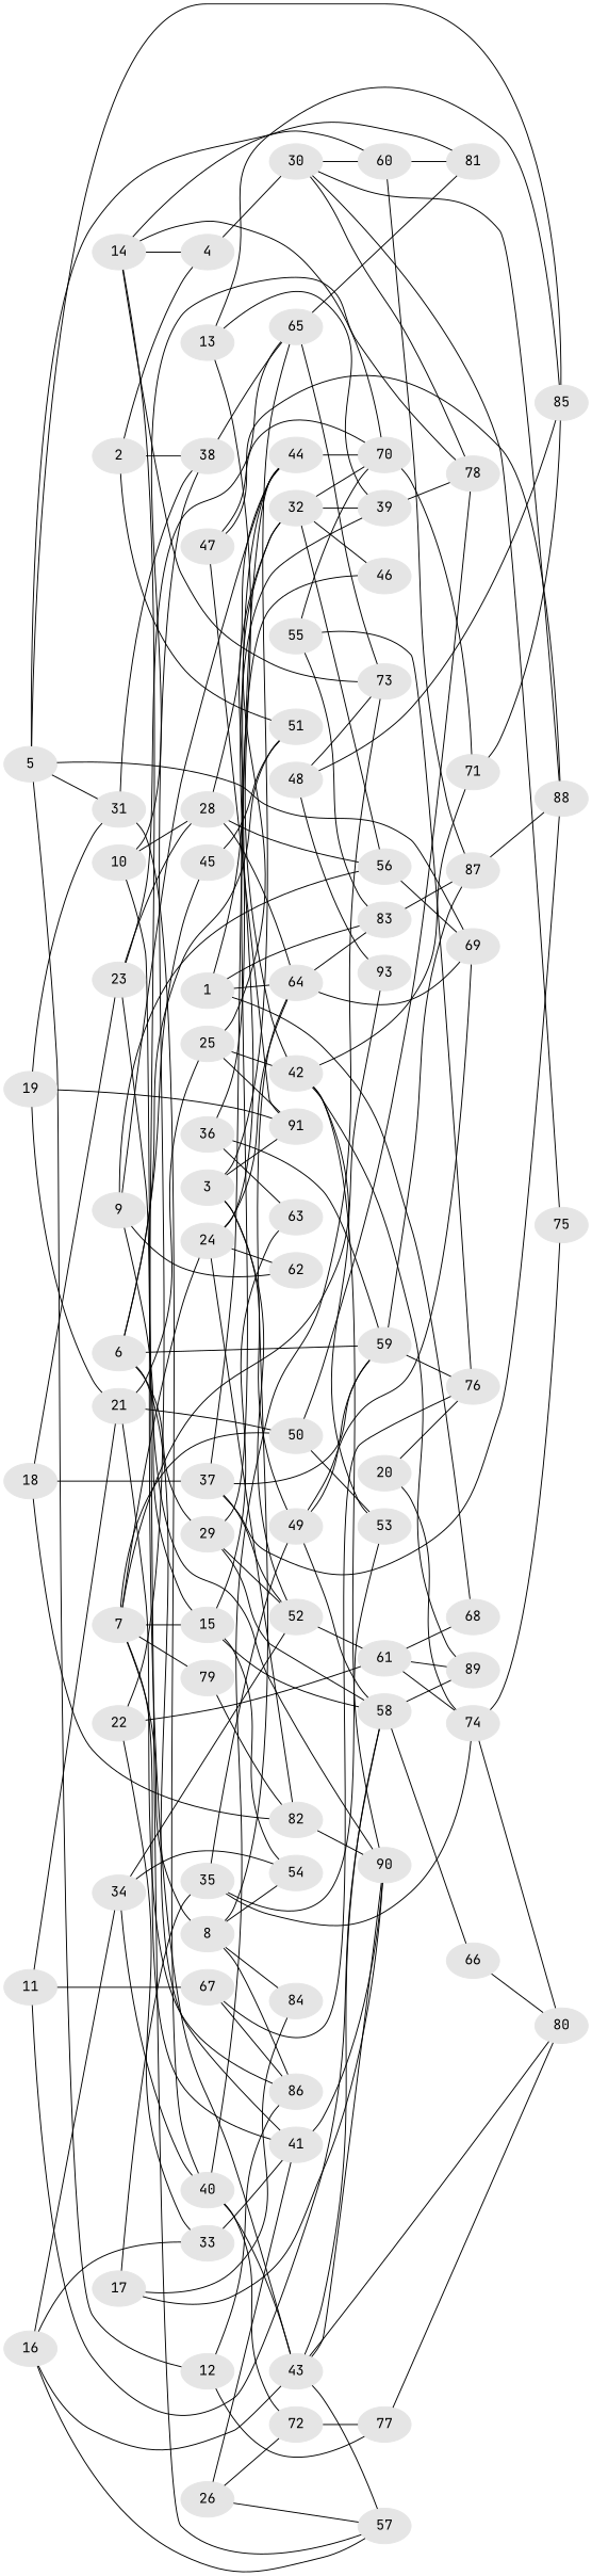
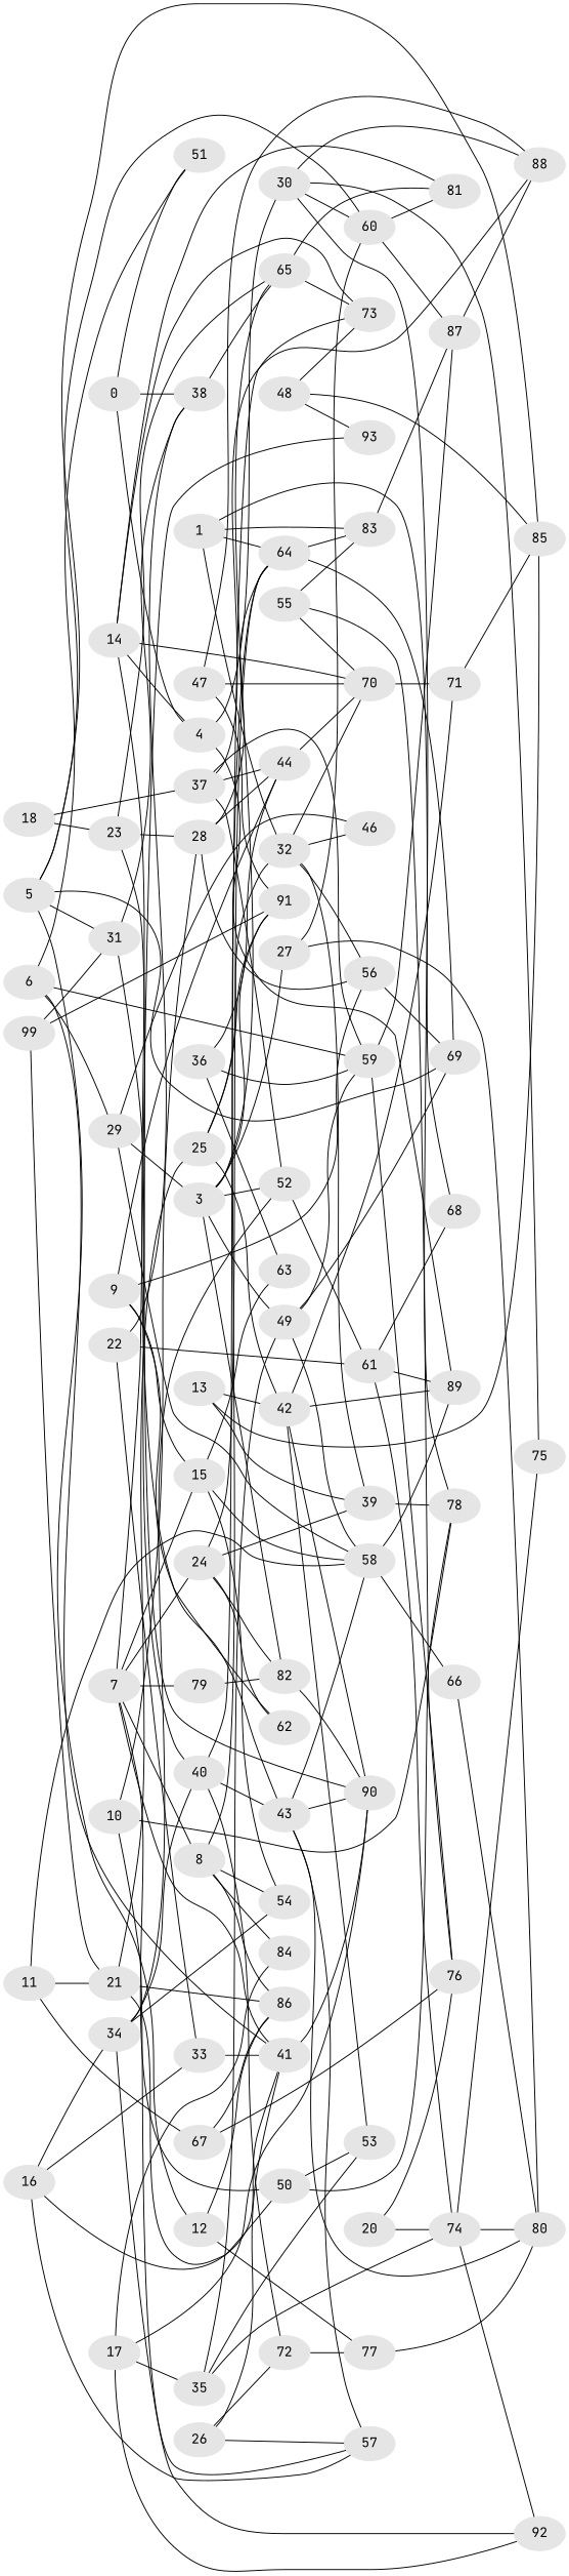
  graph {
    fontname="JetBrains Mono"
    rankdir=LR
    node [color=gray90 fontname="JetBrains Mono" style=filled]
    edge [fontname="JetBrains Mono"]
    1
    32
    64
    68
    83
    56
    39
    70
    46
    69
    87
-   2
+   2 [label=0]
    4
    38
    51
    30
    89
    65
    3
+   27
    49
    52
    91
    60
    80
    59
    58
    61
    73
    81
    78
    75
    88
    5
    12
    31
    85
    86
    77
    40
    6
    29
    41
-   45
    90
    76
    7
    8
    15
    24
    50
    79
    93
    54
    84
    63
    62
    82
    53
    9
    44
    10
    28
    57
    11
    21
    67
    25
    66
    13
    42
    71
    14
    43
    16
    33
    34
+   92
    17
    35
    74
    18
    23
    37
-   19
+   19 [label=99]
    20
    22
    26
    72
    36
    47
    48
    55
    1 -- 32
    1 -- 64
    1 -- 68
    1 -- 83
    32 -- 56
    32 -- 39
    32 -- 70
    32 -- 46
    64 -- 83
    64 -- 69
    83 -- 87
    56 -- 69
    39 -- 78
    70 -- 71
    87 -- 88
    2 -- 4
    2 -- 38
    2 -- 51
    4 -- 30
+   4 -- 89
    38 -- 65
    30 -- 60
    30 -- 78
    30 -- 75
    30 -- 88
    65 -- 73
    65 -- 81
    3 -- 65
+   3 -- 27
    3 -- 49
    3 -- 52
    3 -- 91
+   27 -- 60
+   27 -- 80
    49 -- 69
    49 -- 59
    49 -- 58
    52 -- 61
    60 -- 87
    60 -- 81
    59 -- 87
    59 -- 76
    58 -- 89
    58 -- 66
    61 -- 68
    61 -- 89
    61 -- 74
    5 -- 69
    5 -- 60
    5 -- 12
    5 -- 31
    5 -- 85
    12 -- 86
    12 -- 77
    31 -- 38
    31 -- 40
    77 -- 80
    40 -- 73
    40 -- 43
    40 -- 72
    6 -- 51
    6 -- 59
    6 -- 29
    6 -- 41
-   6 -- 45
    29 -- 46
-   29 -- 52
+   29 -- 3
    29 -- 58
    41 -- 90
-   45 -- 51
    7 -- 41
    7 -- 8
    7 -- 15
    7 -- 24
    7 -- 50
    7 -- 79
    7 -- 93
    8 -- 64
    8 -- 86
    8 -- 54
    8 -- 84
    15 -- 58
    15 -- 54
    15 -- 63
    24 -- 64
    24 -- 39
    24 -- 62
    24 -- 82
    50 -- 78
    50 -- 53
    79 -- 82
    82 -- 90
    9 -- 56
    9 -- 15
    9 -- 62
    9 -- 44
    44 -- 70
    10 -- 78
    10 -- 28
    10 -- 57
    28 -- 64
    28 -- 56
    28 -- 44
    11 -- 58
    11 -- 21
    11 -- 67
    21 -- 86
    21 -- 50
    21 -- 25
    67 -- 86
    67 -- 76
    25 -- 32
    25 -- 91
    25 -- 42
    66 -- 80
    13 -- 39
    13 -- 85
    13 -- 42
    42 -- 89
    42 -- 90
    42 -- 53
    42 -- 71
    71 -- 85
    14 -- 70
    14 -- 4
    14 -- 73
    14 -- 81
    14 -- 43
    43 -- 80
    43 -- 58
    43 -- 90
    43 -- 57
-   16 -- 43
+   16 -- 41
    16 -- 57
    16 -- 33
    16 -- 34
    33 -- 41
    34 -- 52
    34 -- 40
    34 -- 54
+   34 -- 92
    17 -- 90
    17 -- 84
+   17 -- 92
    17 -- 35
    35 -- 49
    35 -- 53
    35 -- 74
    74 -- 80
    74 -- 75
-   18 -- 82
+   74 -- 92
+   3 -- 82
    18 -- 23
    18 -- 37
    23 -- 65
    23 -- 90
    23 -- 28
    37 -- 52
    37 -- 59
    37 -- 88
    37 -- 44
    19 -- 91
    19 -- 31
    19 -- 21
    20 -- 76
    20 -- 74
    22 -- 38
    22 -- 61
    22 -- 33
    26 -- 41
    26 -- 57
    26 -- 72
    72 -- 77
    36 -- 59
    36 -- 63
    36 -- 44
    47 -- 70
    47 -- 91
    47 -- 88
    48 -- 73
    48 -- 85
    48 -- 93
    55 -- 83
    55 -- 70
    55 -- 76
  }
